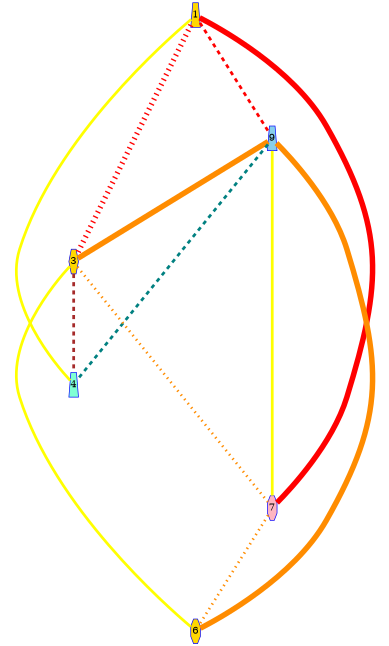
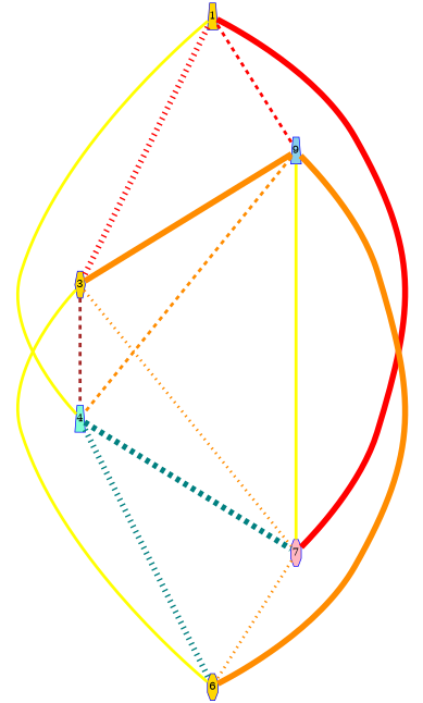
  graph {
    nodesep=2
    ranksep=2
    node [color=blue fillcolor=gold fixedsize=true shape=trapezium style=filled]
    edge [color=darkorange penwidth=4 style=solid]
    1 [width=0.2]
    n2 [fillcolor=skyblue label=9 width=0.2]
    3 [shape=hexagon width=0.2]
    4 [fillcolor=aquamarine width=0.2]
    n5 [fillcolor=lightpink label=7 shape=octagon width=0.2]
    6 [shape=octagon width=0.2]
    1 -- n2 [color=red style=dashed]
    1 -- 3 [color=red penwidth=8 style=dotted]
    1 -- 4 [color=yellow]
    1 -- n5 [color=red penwidth=8]
    n2 -- 3 [penwidth=8]
-   n2 -- 4 [color=teal style=dashed]
+   n2 -- 4 [style=dashed]
    n2 -- n5 [color=yellow]
    n2 -- 6 [penwidth=8]
    3 -- 4 [color=brown style=dashed]
    3 -- n5 [style=dotted]
    3 -- 6 [color=yellow]
+   4 -- n5 [color=teal penwidth=8 style=dashed]
+   4 -- 6 [color=teal penwidth=8 style=dotted]
    n5 -- 6 [style=dotted]
  }
